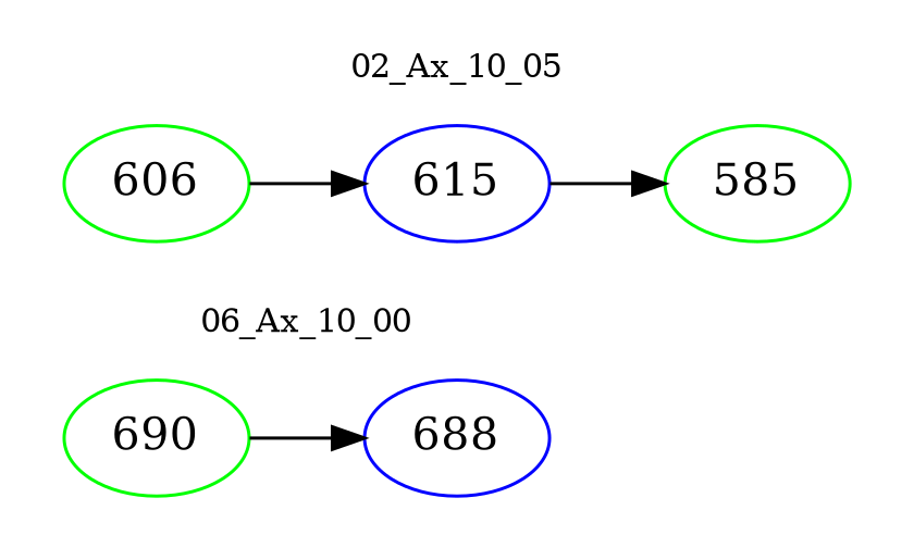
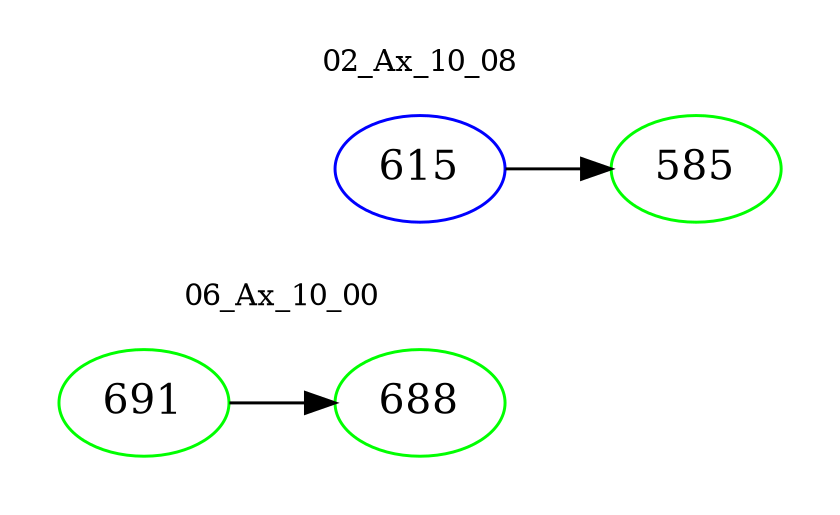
  digraph {
    rankdir=LR
    node [color=green]
    edge [color=black]
-   n1 [label=690]
-   n2 [color=blue label=688]
-   n3 [label=606]
+   n1 [label=691]
+   n2 [label=688]
    n4 [color=blue label=615]
    n5 [label=585]
    subgraph cluster_1 {
      color=white
      fontsize=10
      label="06_Ax_10_00"
      n1
      n2
    }
    subgraph cluster_2 {
      color=white
      fontsize=10
-     label="02_Ax_10_05"
-     n3
+     label="02_Ax_10_08"
      n4
      n5
    }
    n1 -> n2
-   n3 -> n4
    n4 -> n5
  }
